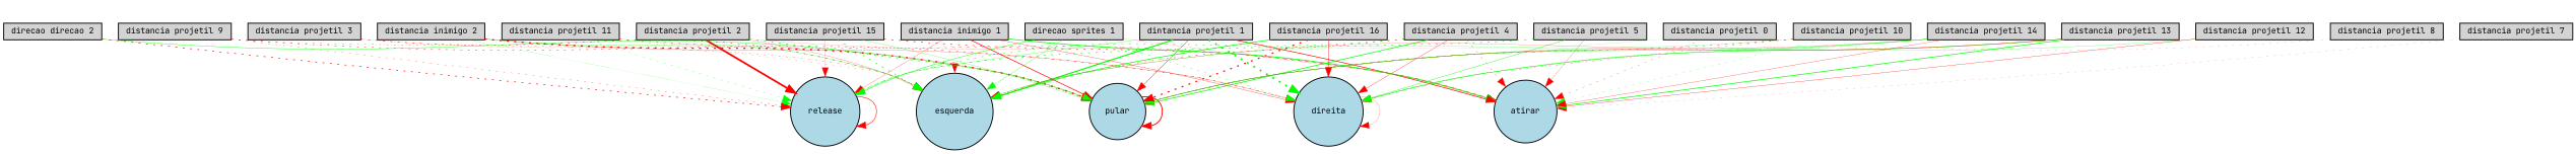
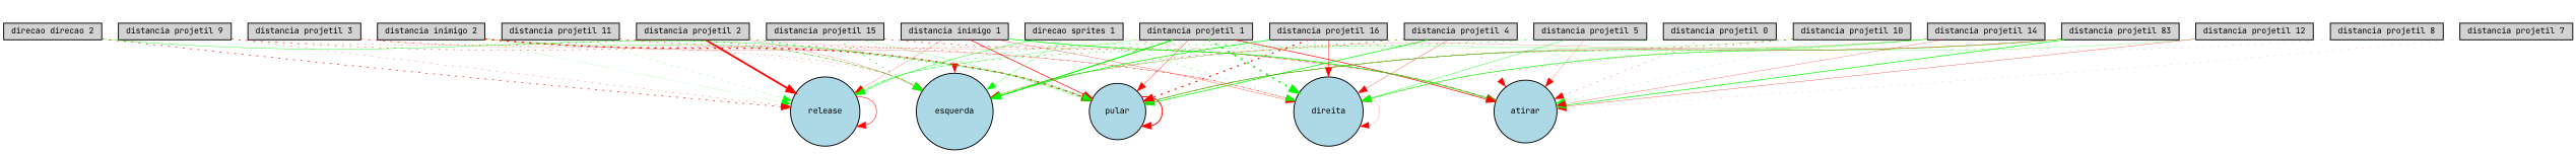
  digraph {
    fontname="JetBrains Mono"
    node [fillcolor=lightgray fontname="JetBrains Mono" fontsize=9 shape=box style=filled]
    edge [color=red fontname="JetBrains Mono" style=solid]
    "dintancia projetil 1" [height=0.2 width=0.2]
    esquerda [fillcolor=lightblue height=0.2 shape=circle width=0.2]
    direita [fillcolor=lightblue height=0.2 shape=circle width=0.2]
    pular [fillcolor=lightblue height=0.2 shape=circle width=0.2]
    atirar [fillcolor=lightblue height=0.2 shape=circle width=0.2]
    release [fillcolor=lightblue height=0.2 shape=circle width=0.2]
    "distancia projetil 2" [height=0.2 width=0.2]
    "distancia projetil 3" [height=0.2 width=0.2]
    "distancia projetil 4" [height=0.2 width=0.2]
    "distancia projetil 5" [height=0.2 width=0.2]
    n11 [height=0.2 label="distancia projetil 0" width=0.2]
    "distancia projetil 7" [height=0.2 width=0.2]
    "distancia projetil 8" [height=0.2 width=0.2]
    "distancia projetil 9" [height=0.2 width=0.2]
    "distancia projetil 10" [height=0.2 width=0.2]
    "distancia projetil 11" [height=0.2 width=0.2]
    "distancia projetil 12" [height=0.2 width=0.2]
-   "distancia projetil 13" [height=0.2 width=0.2]
+   "distancia projetil 13" [height=0.2 width=0.2 label="distancia projetil 83"]
    "distancia projetil 14" [height=0.2 width=0.2]
    "distancia projetil 15" [height=0.2 width=0.2]
    "distancia projetil 16" [height=0.2 width=0.2]
    "distancia inimigo 1" [height=0.2 width=0.2]
    "distancia inimigo 2" [height=0.2 width=0.2]
    "direcao sprites 1" [height=0.2 width=0.2]
    n25 [height=0.2 label="direcao direcao 2" width=0.2]
    "dintancia projetil 1" -> esquerda [color=green penwidth=1.24100233367]
    "dintancia projetil 1" -> direita [color=green penwidth=1.92973401602 style=dotted]
    "dintancia projetil 1" -> pular [penwidth=0.396167571556]
    "dintancia projetil 1" -> atirar [penwidth=0.714066881603]
    "dintancia projetil 1" -> release [color=green penwidth=0.27261616243]
    direita -> direita [penwidth=0.170641059893]
    pular -> pular [penwidth=1.00134665989]
    release -> release [penwidth=0.557606865642]
    "distancia projetil 2" -> esquerda [penwidth=0.200895823419]
    "distancia projetil 2" -> pular [color=green penwidth=0.854521011119 style=dotted]
    "distancia projetil 2" -> atirar [penwidth=0.12949736489]
    "distancia projetil 2" -> release [penwidth=1.929161437]
    "distancia projetil 3" -> esquerda [penwidth=0.547576549408 style=dotted]
    "distancia projetil 3" -> pular [penwidth=0.106871740523]
    "distancia projetil 4" -> esquerda [penwidth=0.459683593653 style=dotted]
    "distancia projetil 4" -> direita [penwidth=0.317525176827]
    "distancia projetil 4" -> pular [color=green penwidth=0.786281343268]
    "distancia projetil 4" -> atirar [penwidth=0.297337126043 style=dotted]
    "distancia projetil 4" -> release [color=green penwidth=0.558133600847 style=dotted]
    "distancia projetil 5" -> direita [color=green penwidth=0.396121609022]
    "distancia projetil 5" -> atirar [penwidth=0.197157842037]
    "distancia projetil 5" -> release [color=green penwidth=0.700589007426 style=dotted]
    n11 -> esquerda [color=green penwidth=0.129345103386]
    n11 -> atirar [penwidth=0.27020332003 style=dotted]
    "distancia projetil 7" -> atirar [penwidth=0.146357282306 style=dotted]
    "distancia projetil 8" -> direita [penwidth=0.160708125826 style=dotted]
    "distancia projetil 9" -> esquerda [penwidth=0.273650685551 style=dotted]
    "distancia projetil 9" -> direita [penwidth=0.458819965323 style=dotted]
    "distancia projetil 9" -> release [penwidth=0.267392720378 style=dotted]
    "distancia projetil 10" -> esquerda [color=green penwidth=0.191567624553]
    "distancia projetil 10" -> direita [penwidth=0.279940090432 style=dotted]
    "distancia projetil 10" -> pular [penwidth=0.430870487461 style=dotted]
    "distancia projetil 10" -> atirar [color=green penwidth=0.250733558364 style=dotted]
    "distancia projetil 11" -> esquerda [penwidth=0.176436195664 style=dotted]
    "distancia projetil 11" -> pular [penwidth=0.111233660717]
    "distancia projetil 11" -> atirar [penwidth=0.403149333513 style=dotted]
    "distancia projetil 11" -> release [color=green penwidth=0.303156515702 style=dotted]
    "distancia projetil 12" -> pular [color=green penwidth=0.234484571209]
    "distancia projetil 12" -> atirar [penwidth=0.299764210231]
    "distancia projetil 13" -> direita [color=green penwidth=0.512085679962]
    "distancia projetil 13" -> pular [penwidth=0.348365323345]
    "distancia projetil 13" -> atirar [color=green penwidth=0.74178536321]
    "distancia projetil 14" -> esquerda [penwidth=0.164652281715]
    "distancia projetil 14" -> direita [color=green penwidth=0.278999315991]
    "distancia projetil 14" -> pular [color=green penwidth=0.440482995588]
    "distancia projetil 14" -> atirar [penwidth=0.264406847867]
    "distancia projetil 15" -> esquerda [color=green penwidth=0.706895961535 style=dotted]
    "distancia projetil 15" -> direita [color=green penwidth=0.156287966285 style=dotted]
    "distancia projetil 15" -> pular [color=green penwidth=0.238506989067]
    "distancia projetil 15" -> atirar [penwidth=0.604144597832 style=dotted]
-   "distancia projetil 15" -> release [penwidth=0.141049181818]
    "distancia projetil 16" -> esquerda [color=green penwidth=0.776255477982]
    "distancia projetil 16" -> direita [penwidth=0.431499954]
    "distancia projetil 16" -> pular [penwidth=1.30462153497 style=dotted]
    "distancia inimigo 1" -> esquerda [penwidth=0.145738571863 style=dotted]
    "distancia inimigo 1" -> direita [penwidth=0.288215822293]
    "distancia inimigo 1" -> pular [penwidth=0.723678841232]
    "distancia inimigo 1" -> atirar [color=green penwidth=0.833141928435]
    "distancia inimigo 1" -> release [penwidth=0.22733717245]
    "distancia inimigo 2" -> esquerda [color=green penwidth=0.283410242868]
    "distancia inimigo 2" -> direita [penwidth=0.221891452681]
    "distancia inimigo 2" -> pular [penwidth=1.53161736381 style=dotted]
    "distancia inimigo 2" -> release [color=green penwidth=0.102290453731]
    "direcao sprites 1" -> esquerda [color=green penwidth=0.300836032229]
    "direcao sprites 1" -> direita [color=green penwidth=0.393666778242 style=dotted]
    "direcao sprites 1" -> atirar [penwidth=0.11002748434]
    "direcao sprites 1" -> release [color=green penwidth=0.478501379884]
    n25 -> esquerda [color=green penwidth=0.147443487617 style=dotted]
    n25 -> pular [color=green penwidth=0.410243528592]
    n25 -> release [penwidth=0.722093100322 style=dotted]
  }
